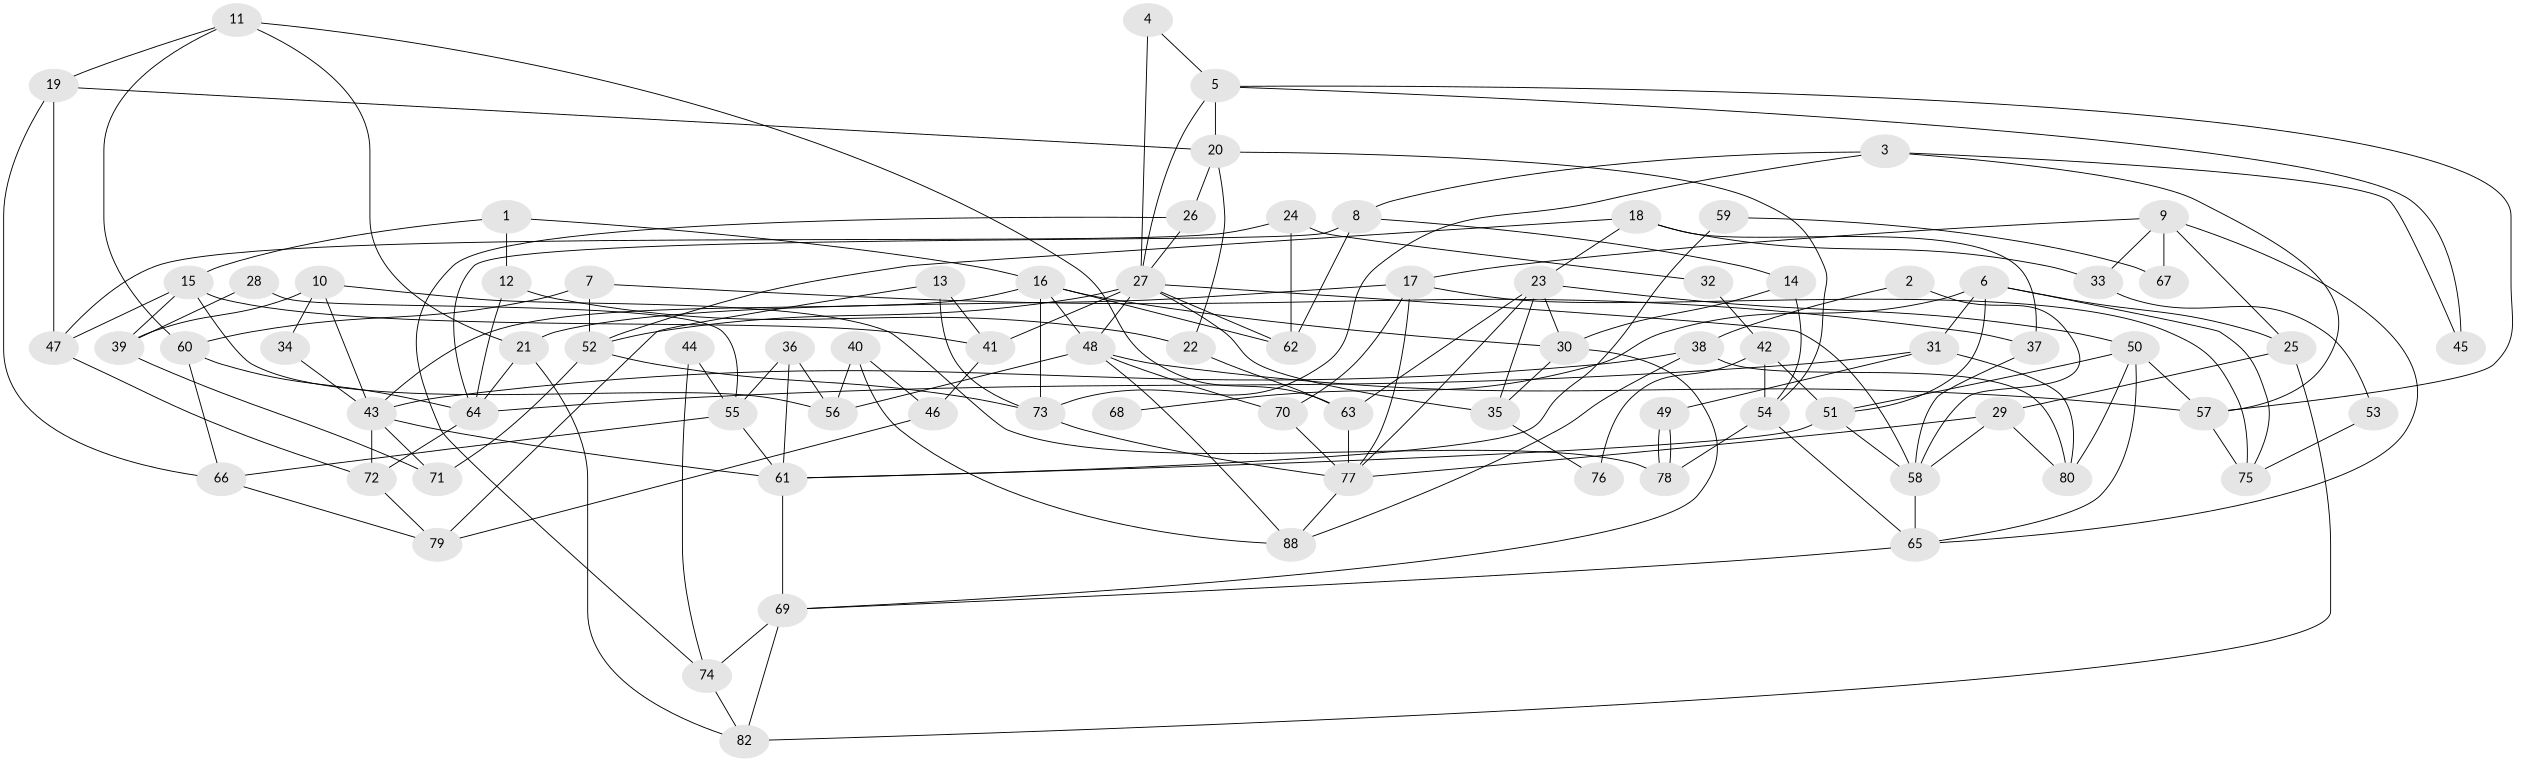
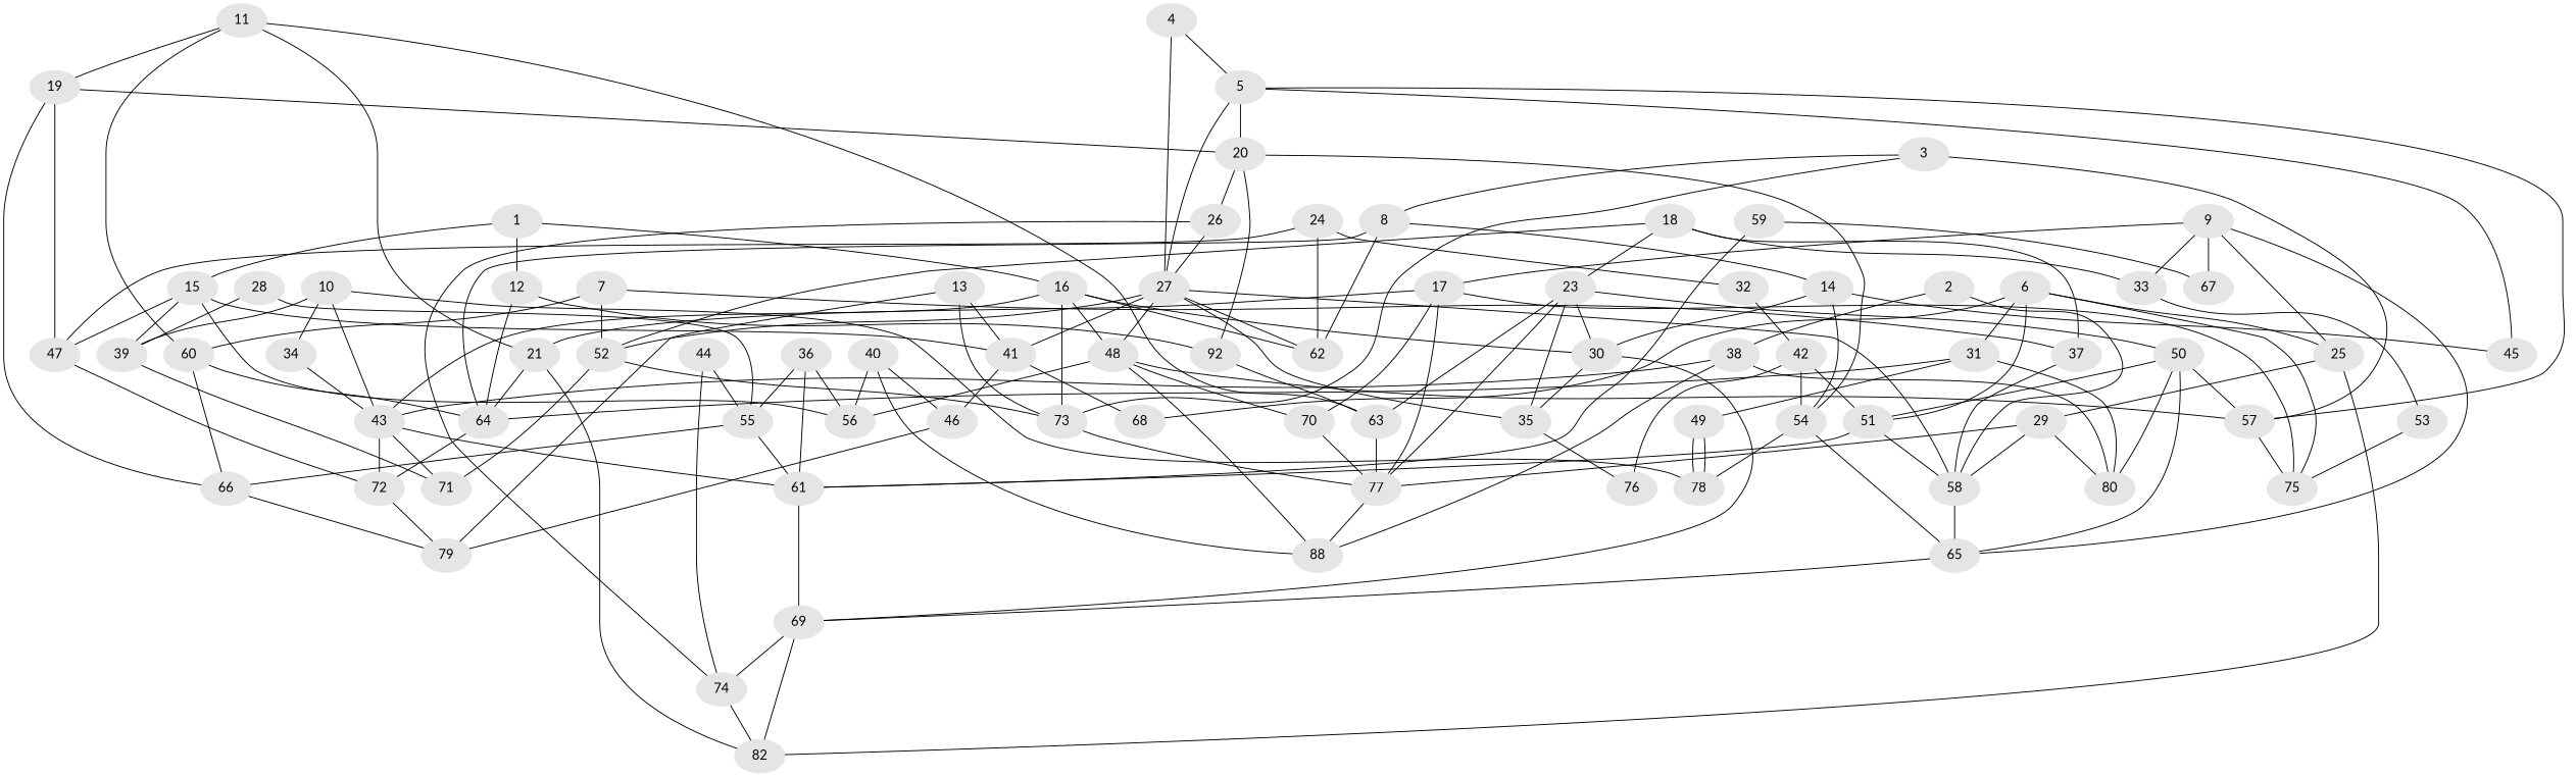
  graph {
    fontname=Lato
    node [color=gray90 fontname=Lato style=filled]
    edge [fontname=Lato]
    1
    12
    15
    16
    64
-   22
+   22 [label=92]
    39
    41
    47
    56
    73
    62
    43
    30
    48
    2
    38
    58
    80
    n20 [label=88]
    65
    3
    8
    45
    57
    14
    75
    77
    4
    5
    27
    20
    52
    35
    54
    26
    6
    25
    31
    51
    68
    82
    29
    49
    61
    7
    37
    60
    71
    66
    72
    9
    17
    33
    67
    21
    70
    53
    69
    10
    34
    78
    11
    19
    63
    13
    79
    46
    18
    23
    50
    74
    76
    24
    32
    42
    28
    55
    36
    40
    44
    59
    1 -- 12
    1 -- 15
    1 -- 16
    12 -- 64
    12 -- 22
    15 -- 39
    15 -- 41
    15 -- 47
    15 -- 56
    16 -- 73
    16 -- 62
    16 -- 43
    16 -- 30
    16 -- 48
    64 -- 72
    22 -- 63
    39 -- 71
+   41 -- 68
    41 -- 46
    47 -- 72
    73 -- 77
    43 -- 61
    43 -- 71
    43 -- 72
    30 -- 35
    30 -- 69
    48 -- 56
    48 -- n20
    48 -- 57
    48 -- 70
    2 -- 38
    2 -- 58
    38 -- 43
    38 -- 80
    38 -- n20
    58 -- 65
    65 -- 69
    3 -- 73
    3 -- 8
-   3 -- 45
+   14 -- 45
    3 -- 57
    8 -- 64
    8 -- 62
    8 -- 14
    57 -- 75
    14 -- 30
    14 -- 54
    77 -- n20
    4 -- 5
    4 -- 27
    5 -- 45
    5 -- 57
    5 -- 27
    5 -- 20
    27 -- 41
    27 -- 62
    27 -- 48
    27 -- 58
    27 -- 52
    27 -- 35
    20 -- 22
    20 -- 54
    20 -- 26
    52 -- 73
    52 -- 71
    35 -- 76
    54 -- 65
    54 -- 78
    26 -- 27
    26 -- 74
    6 -- 75
    6 -- 25
    6 -- 31
    6 -- 51
    6 -- 68
    25 -- 82
    25 -- 29
    31 -- 64
    31 -- 80
    31 -- 49
    51 -- 58
    51 -- 61
    29 -- 58
    29 -- 80
    29 -- 77
    49 -- 78
    49 -- 78
    61 -- 69
    7 -- 52
    7 -- 37
    7 -- 60
    37 -- 58
    60 -- 64
    60 -- 66
    66 -- 79
    72 -- 79
    9 -- 65
    9 -- 25
    9 -- 17
    9 -- 33
    9 -- 67
    17 -- 75
    17 -- 77
    17 -- 21
    17 -- 70
    33 -- 53
    21 -- 64
    21 -- 82
    70 -- 77
    53 -- 75
    69 -- 82
    69 -- 74
    10 -- 39
    10 -- 43
    10 -- 34
    10 -- 78
    34 -- 43
    11 -- 60
    11 -- 21
    11 -- 19
    11 -- 63
    19 -- 47
    19 -- 20
    19 -- 66
    63 -- 77
    13 -- 41
    13 -- 73
    13 -- 79
    46 -- 79
    18 -- 52
    18 -- 37
    18 -- 33
    18 -- 23
    23 -- 30
    23 -- 77
    23 -- 35
    23 -- 63
    23 -- 50
    50 -- 80
    50 -- 65
    50 -- 57
    50 -- 51
    74 -- 82
    24 -- 47
    24 -- 62
    24 -- 32
    32 -- 42
    42 -- 54
    42 -- 51
    42 -- 76
    28 -- 39
    28 -- 55
    55 -- 61
    55 -- 66
    36 -- 56
    36 -- 61
    36 -- 55
    40 -- 56
    40 -- n20
    40 -- 46
    44 -- 74
    44 -- 55
    59 -- 61
    59 -- 67
  }
